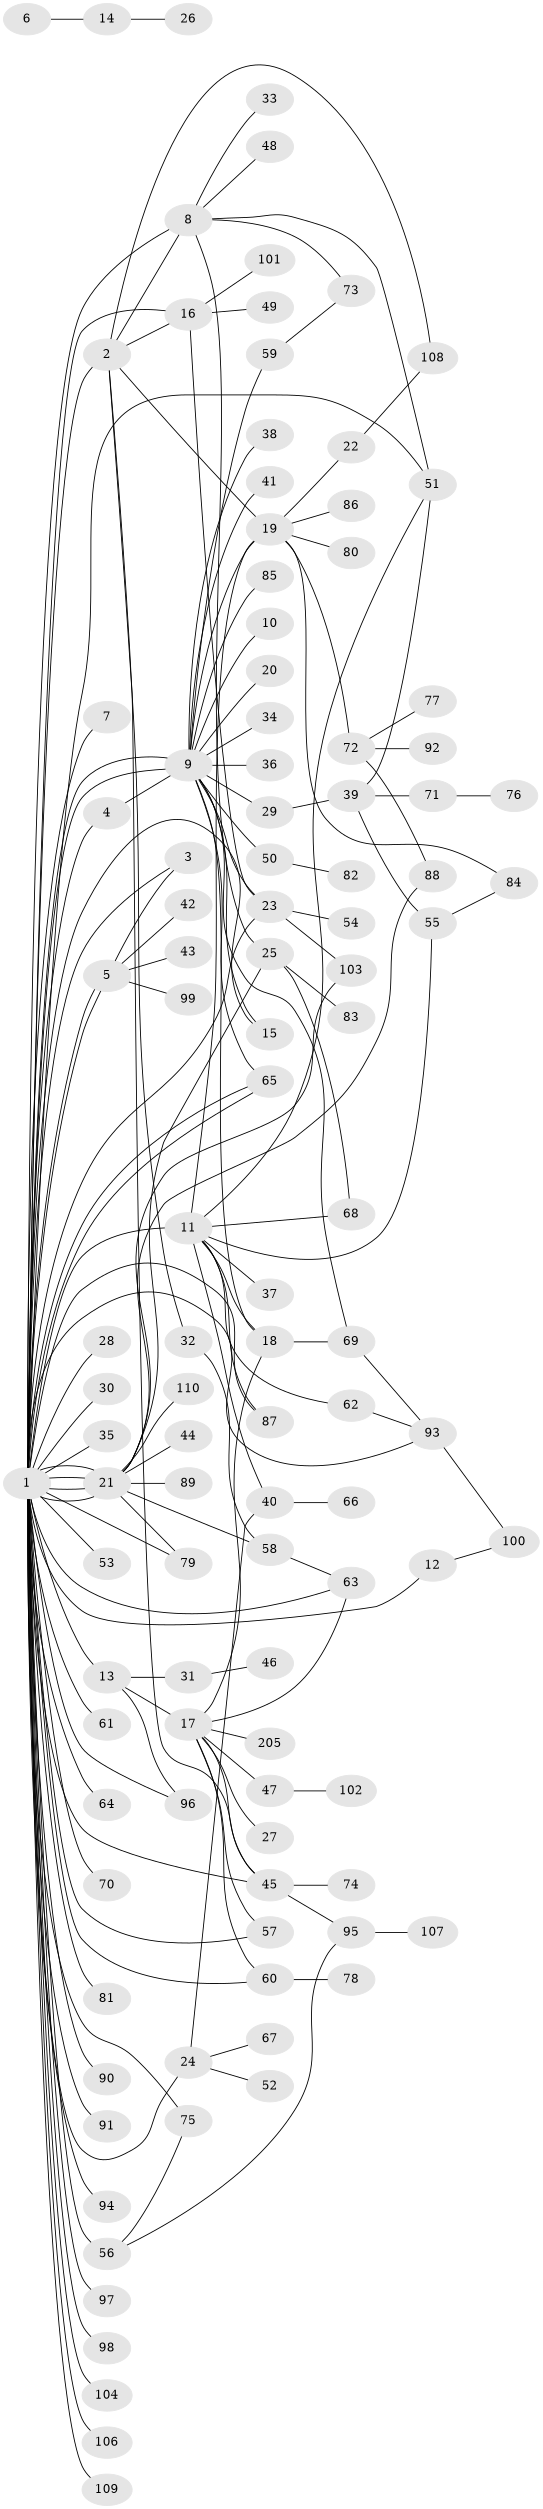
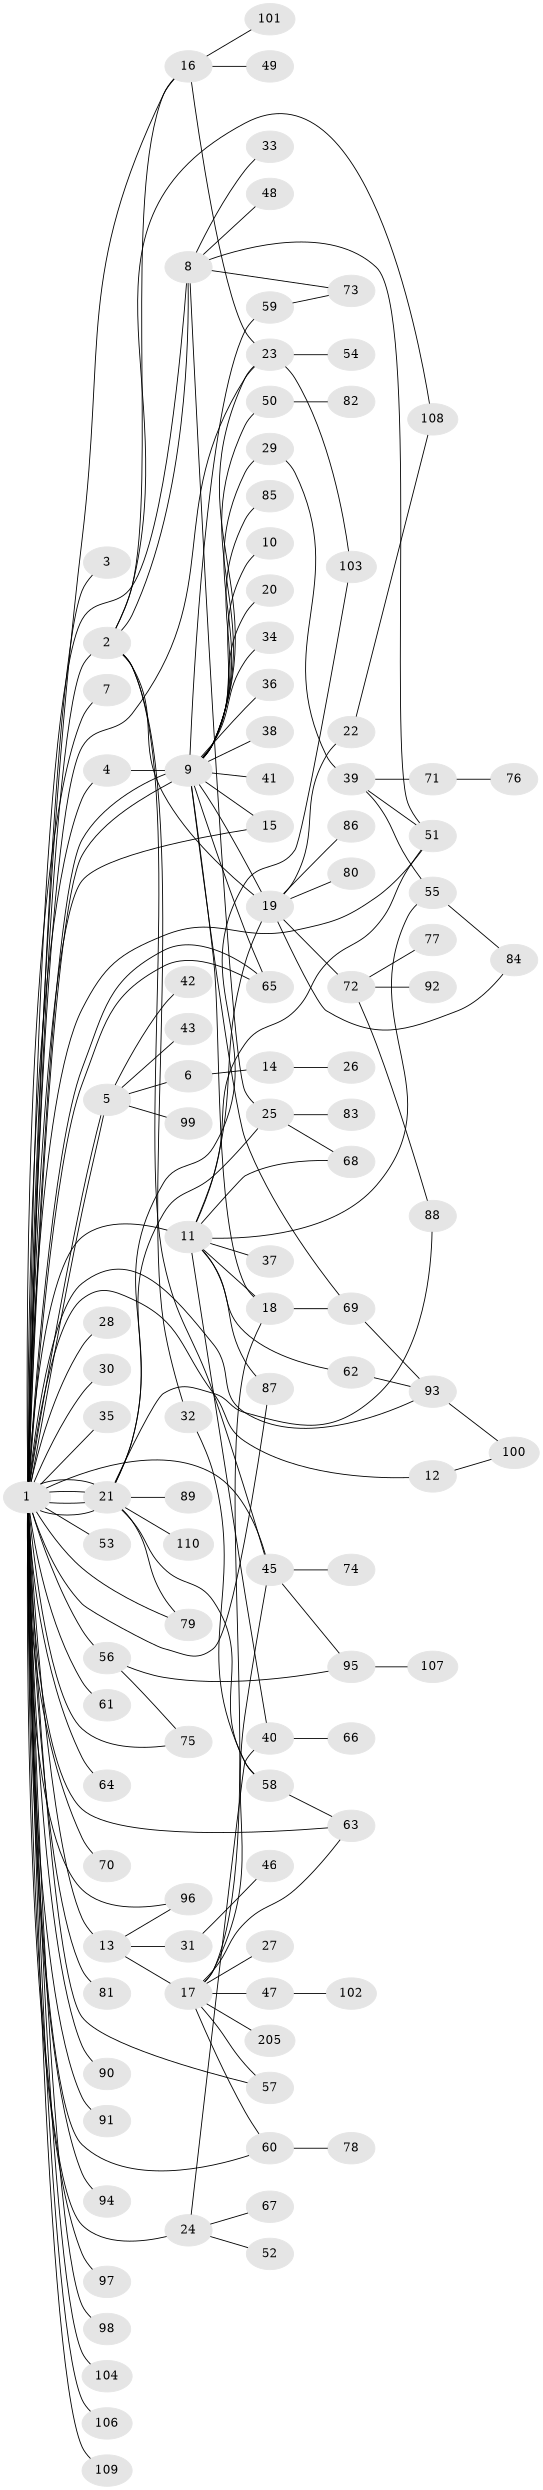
  graph {
    rankdir=LR
    node [color=gray90 style=filled]
    1
    2
    3
    4
    5
    7
    8
    9
    11
    12
    13
    15
    16
    21
    23
    24
    28
    30
    35
    45
    51
    53
    56
    57
    60
    61
    63
    64
    65
    70
    75
    79
    81
    87
    90
    91
    93
    94
    96
    97
    98
    104
    106
    109
    19
    32
    108
    6
    42
    43
    99
    25
    33
    48
    73
    10
    18
    20
    29
    34
    36
    38
    41
    50
    59
    69
    85
    37
    40
    55
    62
    68
    100
    17
    31
    49
    101
    22
    72
    80
    84
    86
-   44
    58
    88
    89
    110
    103
    54
    52
    67
    74
    95
    78
    14
    26
    83
    39
    82
    66
    27
    47
    n103 [label=205]
    46
    102
    77
    92
    71
    76
    107
    1 -- 2
    1 -- 3
    1 -- 4
    1 -- 5
    1 -- 5
    1 -- 7
    1 -- 8
    1 -- 9
    1 -- 9
    1 -- 11
    1 -- 12
    1 -- 13
    1 -- 15
    1 -- 16
    1 -- 21
    1 -- 21
    1 -- 21
    1 -- 21
    1 -- 23
    1 -- 24
    1 -- 28
    1 -- 30
    1 -- 35
    1 -- 45
    1 -- 51
    1 -- 53
    1 -- 56
    1 -- 57
    1 -- 60
    1 -- 61
    1 -- 63
    1 -- 64
    1 -- 65
    1 -- 65
    1 -- 70
    1 -- 75
    1 -- 79
    1 -- 81
    1 -- 87
    1 -- 90
    1 -- 91
    1 -- 93
    1 -- 94
    1 -- 96
    1 -- 97
    1 -- 98
    1 -- 104
    1 -- 106
    1 -- 109
    2 -- 8
    2 -- 16
    2 -- 45
    2 -- 19
    2 -- 32
    2 -- 108
    4 -- 9
-   5 -- 3
+   5 -- 6
    5 -- 42
    5 -- 43
    5 -- 99
    8 -- 51
    8 -- 25
    8 -- 33
    8 -- 48
    8 -- 73
    9 -- 15
    9 -- 23
    9 -- 65
    9 -- 19
    9 -- 10
    9 -- 18
    9 -- 20
    9 -- 29
    9 -- 34
    9 -- 36
    9 -- 38
    9 -- 41
    9 -- 50
    9 -- 59
    9 -- 69
    9 -- 85
    11 -- 51
    11 -- 87
    11 -- 19
    11 -- 18
    11 -- 37
    11 -- 40
    11 -- 55
    11 -- 62
    11 -- 68
    12 -- 100
    13 -- 96
    13 -- 17
    13 -- 31
    16 -- 23
    16 -- 49
    16 -- 101
    21 -- 79
    21 -- 25
-   21 -- 44
    21 -- 58
    21 -- 88
    21 -- 89
    21 -- 110
    21 -- 103
    23 -- 103
    23 -- 54
    24 -- 40
    24 -- 52
    24 -- 67
    45 -- 74
    45 -- 95
    56 -- 75
    56 -- 95
    60 -- 78
    93 -- 100
    19 -- 22
    19 -- 72
    19 -- 80
    19 -- 84
    19 -- 86
    32 -- 58
    6 -- 14
    25 -- 68
    25 -- 83
    18 -- 69
    29 -- 39
    50 -- 82
    59 -- 73
    69 -- 93
    40 -- 66
    55 -- 84
    62 -- 93
    17 -- 45
    17 -- 57
    17 -- 60
    17 -- 63
    17 -- 18
    17 -- 27
    17 -- 47
    17 -- n103
    31 -- 46
    22 -- 108
    72 -- 88
    72 -- 77
    72 -- 92
    58 -- 63
    95 -- 107
    14 -- 26
    39 -- 51
    39 -- 55
    39 -- 71
    47 -- 102
    71 -- 76
  }
